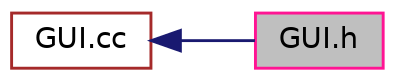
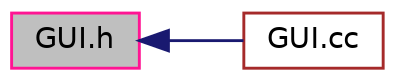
  digraph {
    rankdir=LR
    node [fontname=Helvetica fontsize=10 shape=record style=filled]
    n1 [color=deeppink fillcolor=grey75 fontcolor=black height=0.2 label="GUI.h" width=0.4]
    n2 [color=brown fillcolor=white height=0.2 label="GUI.cc" width=0.4]
-   n2 -> n1 [color=midnightblue dir=back fontname=Helvetica fontsize=10 labelfontname=Helvetica labelfontsize=10 style=solid]
+   n1 -> n2 [color=midnightblue dir=back fontname=Helvetica fontsize=10 labelfontname=Helvetica labelfontsize=10 style=solid]
  }
